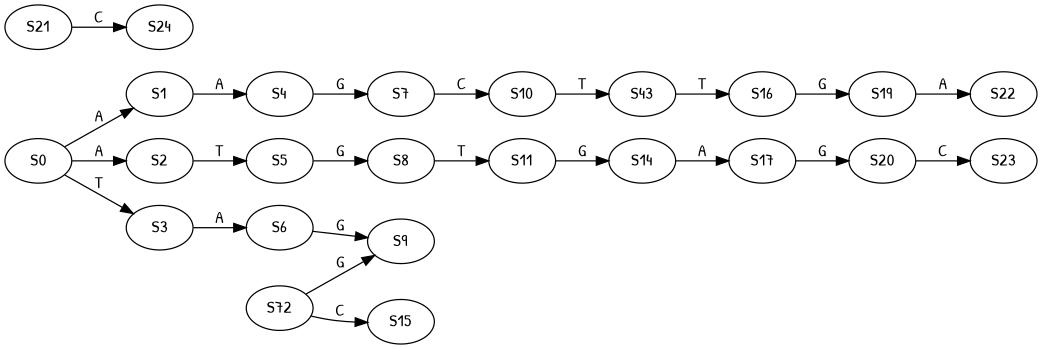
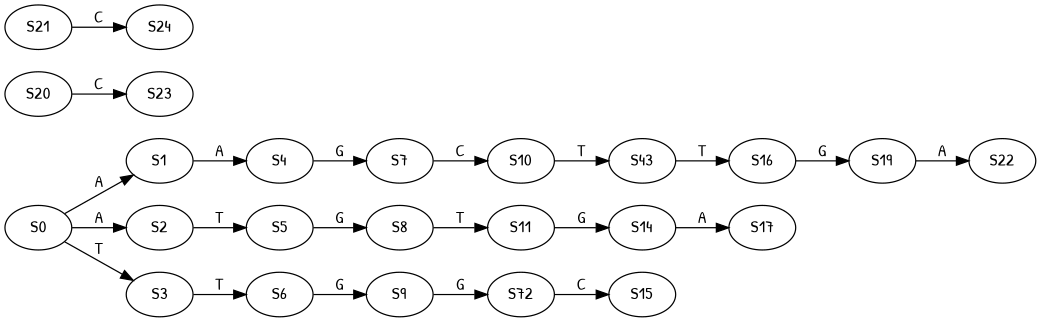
  strict digraph {
    fontname="Patrick Hand"
    rankdir=LR
    node [fontname="Patrick Hand"]
    edge [fontname="Patrick Hand"]
    S0
    S1
    S2
    S3
    S4
    S5
    S6
    S7
    S8
    S9
    S10
    S11
    n13 [label=S72]
    n14 [label=S43]
    S14
    S15
    S16
    S17
    S19
    S20
    S22
    S23
    S21
    S24
    S0 -> S1 [label=A]
    S0 -> S2 [label=A]
    S0 -> S3 [label=T]
    S1 -> S4 [label=A]
    S2 -> S5 [label=T]
-   S3 -> S6 [label=A]
+   S3 -> S6 [label=T]
    S4 -> S7 [label=G]
    S5 -> S8 [label=G]
    S6 -> S9 [label=G]
    S7 -> S10 [label=C]
    S8 -> S11 [label=T]
-   n13 -> S9 [label=G]
+   S9 -> n13 [label=G]
    S10 -> n14 [label=T]
    S11 -> S14 [label=G]
    n13 -> S15 [label=C]
    n14 -> S16 [label=T]
    S14 -> S17 [label=A]
    S16 -> S19 [label=G]
-   S17 -> S20 [label=G]
    S19 -> S22 [label=A]
    S20 -> S23 [label=C]
    S21 -> S24 [label=C]
  }
